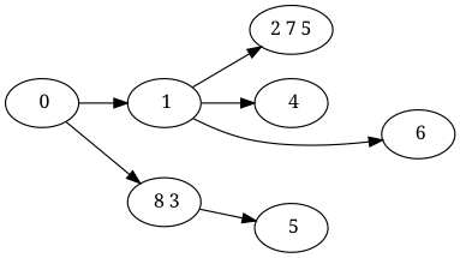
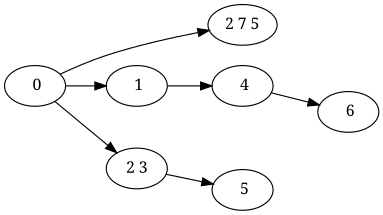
  digraph {
    fontname="Noto Serif"
    rankdir=LR
    node [fontname="Noto Serif"]
    edge [fontname="Noto Serif"]
    " 0"
    " 1"
-   " 8 3"
+   " 8 3" [label="2 3"]
    n4 [label="2 7 5"]
    " 4"
    " 6"
    " 5"
    " 0" -> " 1"
    " 0" -> " 8 3"
-   " 1" -> n4
+   " 0" -> n4
    " 1" -> " 4"
-   " 1" -> " 6"
+   " 4" -> " 6"
    " 8 3" -> " 5"
  }
